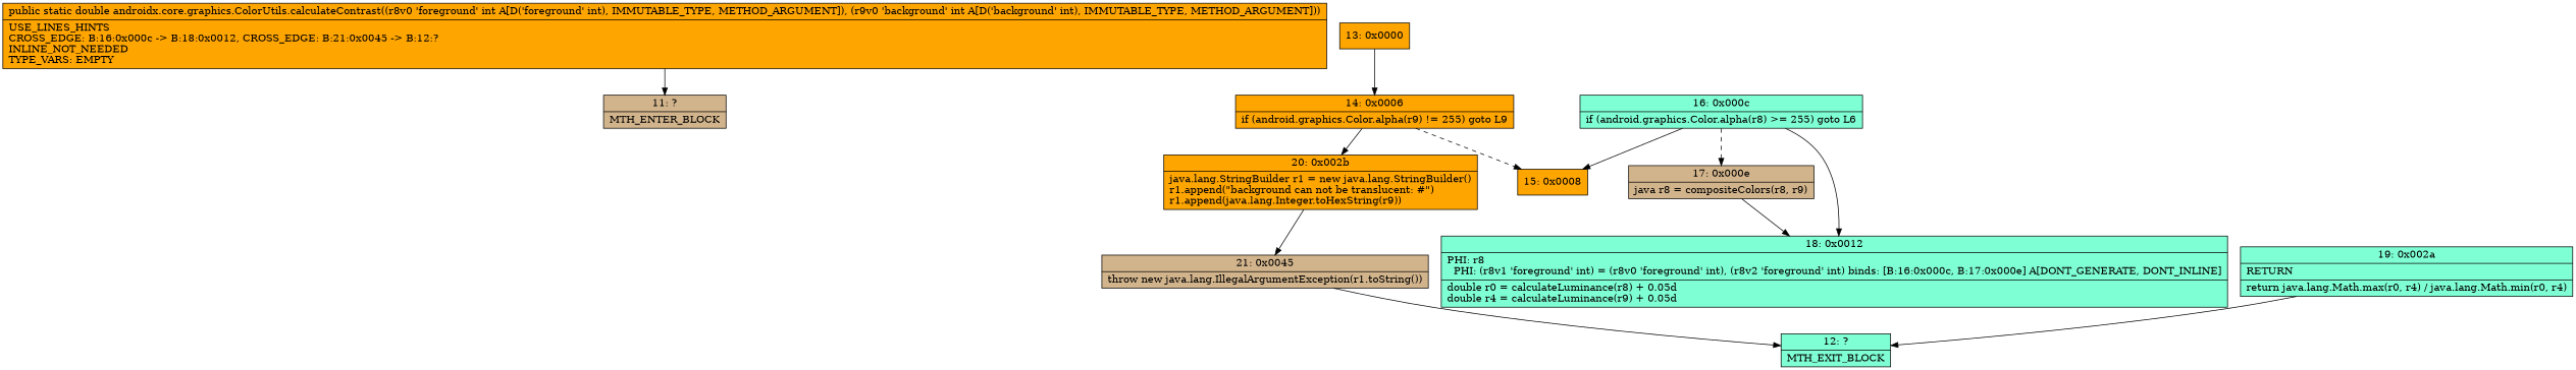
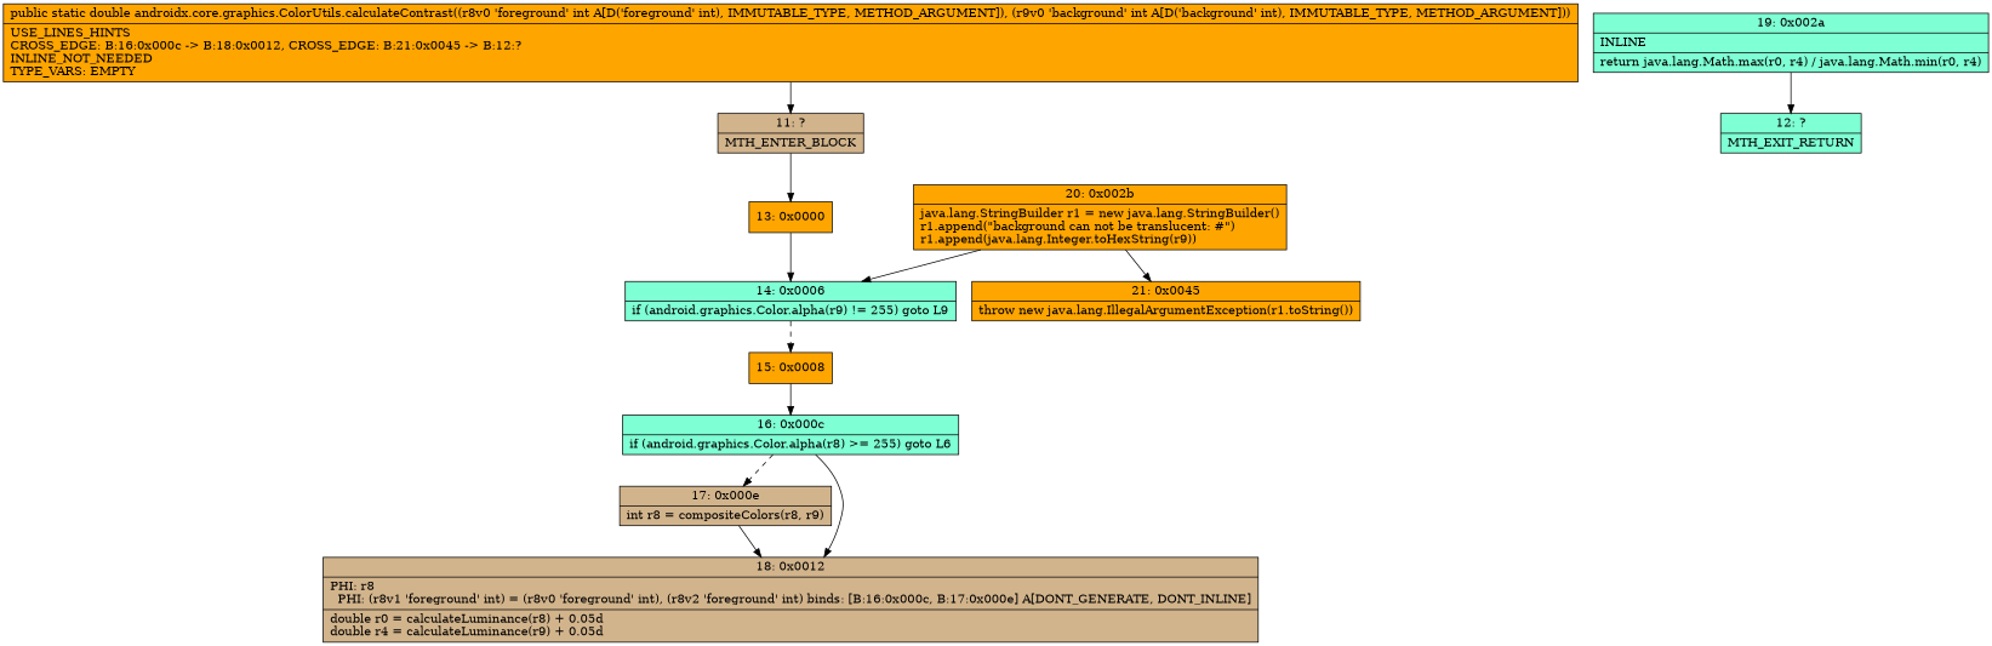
  digraph {
    node [fillcolor=tan shape=record style=filled]
    n1 [label="{11\:\ ?|MTH_ENTER_BLOCK\l}"]
    n2 [fillcolor=orange label="{13\:\ 0x0000}"]
-   n3 [fillcolor=orange label="{14\:\ 0x0006|if (android.graphics.Color.alpha(r9) != 255) goto L9\l}"]
+   n3 [fillcolor=aquamarine label="{14\:\ 0x0006|if (android.graphics.Color.alpha(r9) != 255) goto L9\l}"]
    n4 [fillcolor=orange label="{15\:\ 0x0008}"]
    n5 [fillcolor=orange label="{20\:\ 0x002b|java.lang.StringBuilder r1 = new java.lang.StringBuilder()\lr1.append(\"background can not be translucent: #\")\lr1.append(java.lang.Integer.toHexString(r9))\l}"]
    n6 [fillcolor=aquamarine label="{16\:\ 0x000c|if (android.graphics.Color.alpha(r8) \>= 255) goto L6\l}"]
-   n7 [label="{21\:\ 0x0045|throw new java.lang.IllegalArgumentException(r1.toString())\l}"]
-   n8 [label="{17\:\ 0x000e|java r8 = compositeColors(r8, r9)\l}"]
-   n9 [fillcolor=aquamarine label="{18\:\ 0x0012|PHI: r8 \l  PHI: (r8v1 'foreground' int) = (r8v0 'foreground' int), (r8v2 'foreground' int) binds: [B:16:0x000c, B:17:0x000e] A[DONT_GENERATE, DONT_INLINE]\l|double r0 = calculateLuminance(r8) + 0.05d\ldouble r4 = calculateLuminance(r9) + 0.05d\l}"]
-   n10 [fillcolor=aquamarine label="{19\:\ 0x002a|RETURN\l|return java.lang.Math.max(r0, r4) \/ java.lang.Math.min(r0, r4)\l}"]
-   n11 [fillcolor=aquamarine label="{12\:\ ?|MTH_EXIT_BLOCK\l}"]
+   n7 [fillcolor=orange label="{21\:\ 0x0045|throw new java.lang.IllegalArgumentException(r1.toString())\l}"]
+   n8 [label="{17\:\ 0x000e|int r8 = compositeColors(r8, r9)\l}"]
+   n9 [label="{18\:\ 0x0012|PHI: r8 \l  PHI: (r8v1 'foreground' int) = (r8v0 'foreground' int), (r8v2 'foreground' int) binds: [B:16:0x000c, B:17:0x000e] A[DONT_GENERATE, DONT_INLINE]\l|double r0 = calculateLuminance(r8) + 0.05d\ldouble r4 = calculateLuminance(r9) + 0.05d\l}"]
+   n10 [fillcolor=aquamarine label="{19\:\ 0x002a|INLINE\l|return java.lang.Math.max(r0, r4) \/ java.lang.Math.min(r0, r4)\l}"]
+   n11 [fillcolor=aquamarine label="{12\:\ ?|MTH_EXIT_RETURN\l}"]
    n12 [fillcolor=orange label="{public static double androidx.core.graphics.ColorUtils.calculateContrast((r8v0 'foreground' int A[D('foreground' int), IMMUTABLE_TYPE, METHOD_ARGUMENT]), (r9v0 'background' int A[D('background' int), IMMUTABLE_TYPE, METHOD_ARGUMENT]))  | USE_LINES_HINTS\lCROSS_EDGE: B:16:0x000c \-\> B:18:0x0012, CROSS_EDGE: B:21:0x0045 \-\> B:12:?\lINLINE_NOT_NEEDED\lTYPE_VARS: EMPTY\l}"]
+   n1 -> n2
    n2 -> n3
    n3 -> n4 [style=dashed]
-   n3 -> n5
-   n6 -> n4
+   n5 -> n3
+   n4 -> n6
    n5 -> n7
    n6 -> n8 [style=dashed]
    n6 -> n9
-   n7 -> n11
    n8 -> n9
    n10 -> n11
    n12 -> n1
  }
